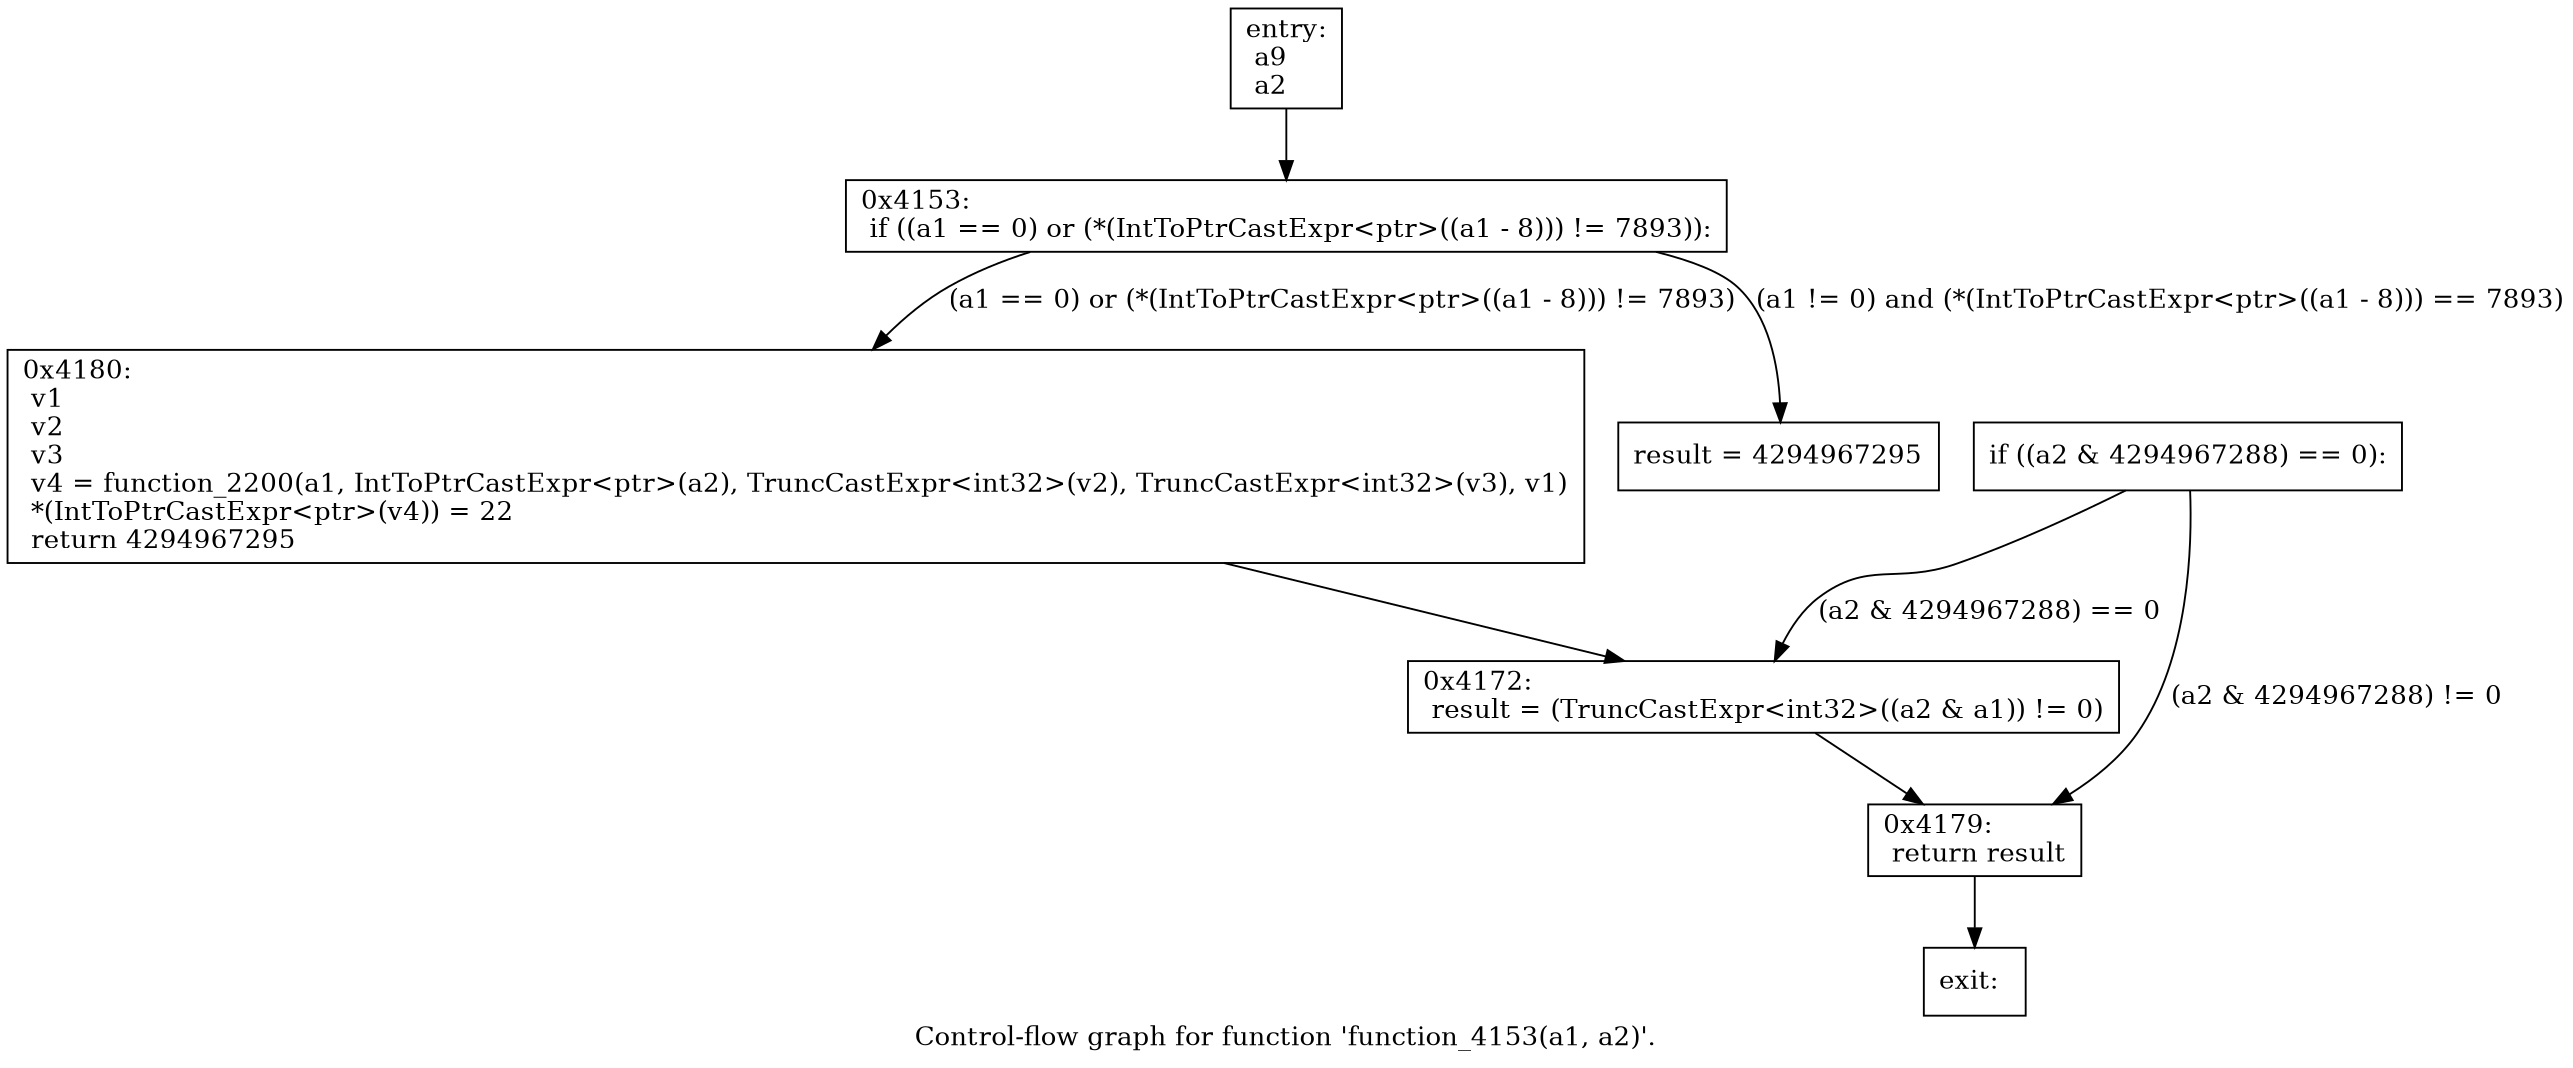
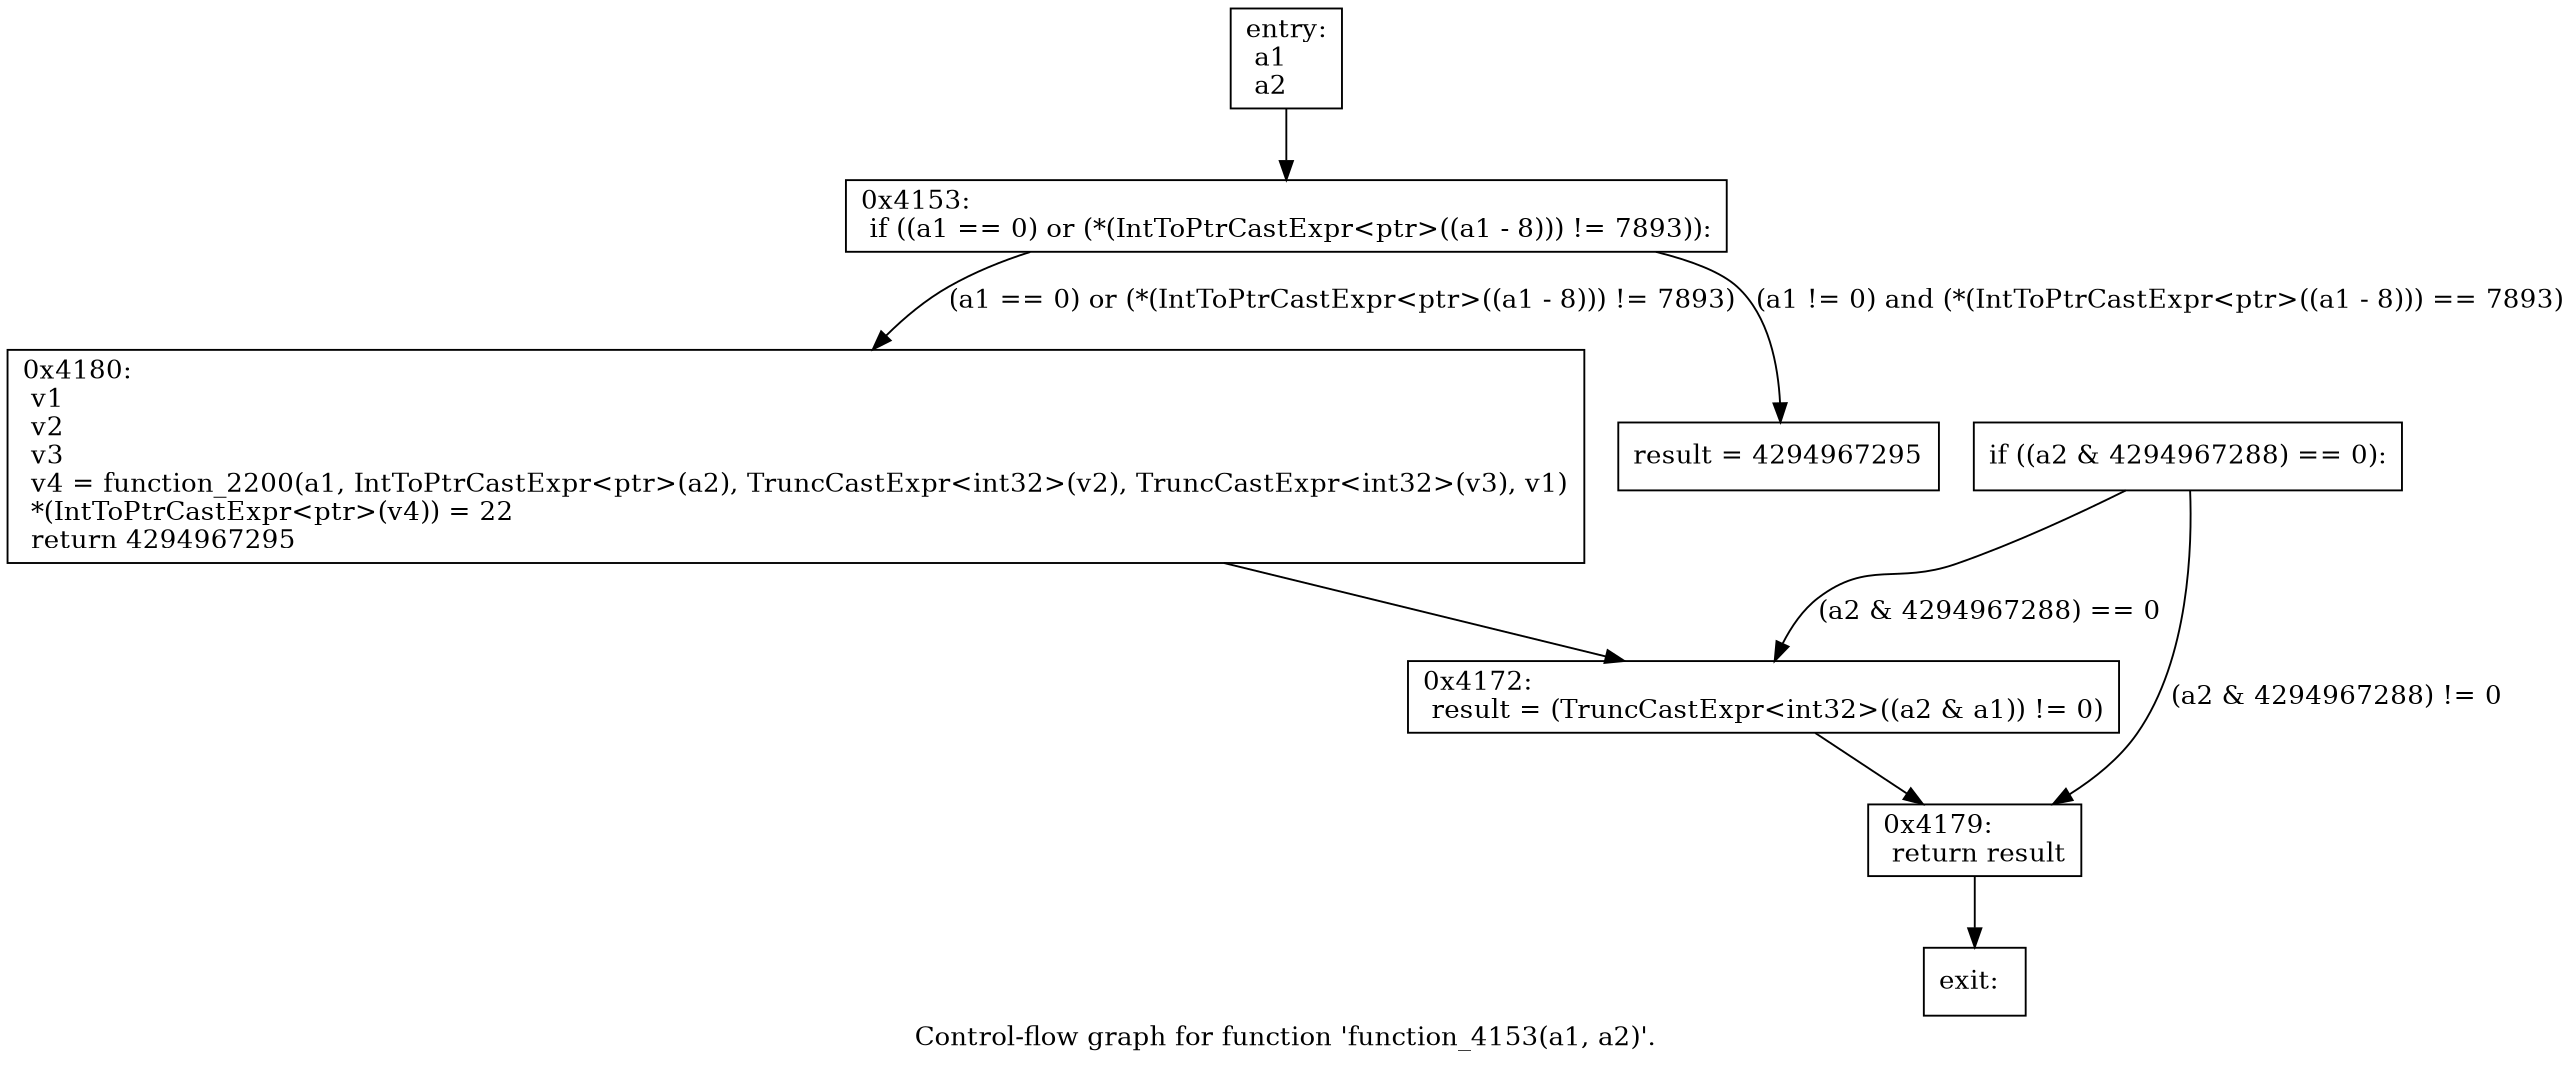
  digraph {
    label="Control-flow graph for function 'function_4153(a1, a2)'."
    node [shape=record]
-   n1 [label="{entry:\l  a9\l  a2\l}"]
+   n1 [label="{entry:\l  a1\l  a2\l}"]
    n2 [label="{0x4153:\l  if ((a1 == 0) or (*(IntToPtrCastExpr\<ptr\>((a1 - 8))) != 7893)):\l}"]
    n3 [label="{0x4180:\l  v1\l  v2\l  v3\l  v4 = function_2200(a1, IntToPtrCastExpr\<ptr\>(a2), TruncCastExpr\<int32\>(v2), TruncCastExpr\<int32\>(v3), v1)\l  *(IntToPtrCastExpr\<ptr\>(v4)) = 22\l  return 4294967295\l}"]
    n4 [label="{  result = 4294967295\l}"]
    n5 [label="{0x4172:\l  result = (TruncCastExpr\<int32\>((a2 & a1)) != 0)\l}"]
    n6 [label="{exit:\l}"]
    n7 [label="{  if ((a2 & 4294967288) == 0):\l}"]
    n8 [label="{0x4179:\l  return result\l}"]
    n1 -> n2
    n2 -> n3 [label="(a1 == 0) or (*(IntToPtrCastExpr\<ptr\>((a1 - 8))) != 7893)"]
    n2 -> n4 [label="(a1 != 0) and (*(IntToPtrCastExpr\<ptr\>((a1 - 8))) == 7893)"]
    n3 -> n5
    n5 -> n8
    n7 -> n5 [label="(a2 & 4294967288) == 0"]
    n7 -> n8 [label="(a2 & 4294967288) != 0"]
    n8 -> n6
  }
